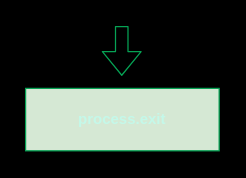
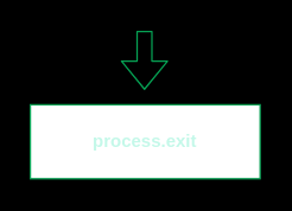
  <mxCell id="0" />
  <mxCell id="1" parent="0" />
  <mxCell id="2" value="" style="shape=flexArrow;endArrow=classic;html=1;strokeColor=#06A254;" edge="1" parent="1"><mxGeometry width="50" height="50" relative="1" as="geometry"><mxPoint x="97" y="20" as="sourcePoint" /><mxPoint x="97" y="60" as="targetPoint" /></mxGeometry></mxCell>
- <mxCell id="3" value="process.exit" style="rounded=0;whiteSpace=wrap;html=1;strokeColor=#06A254;strokeWidth=1;fontColor=#c4f8e9;fontStyle=1;fillStyle=solid;fillColor=#d5e8d4;" vertex="1" parent="1"><mxGeometry x="20" y="70" width="155" height="50" as="geometry" /></mxCell>
+ <mxCell id="3" value="process.exit" style="rounded=0;whiteSpace=wrap;html=1;strokeColor=#06A254;strokeWidth=1;fontColor=#c4f8e9;fontStyle=1;fillStyle=solid;" vertex="1" parent="1"><mxGeometry x="20" y="70" width="155" height="50" as="geometry" /></mxCell>
